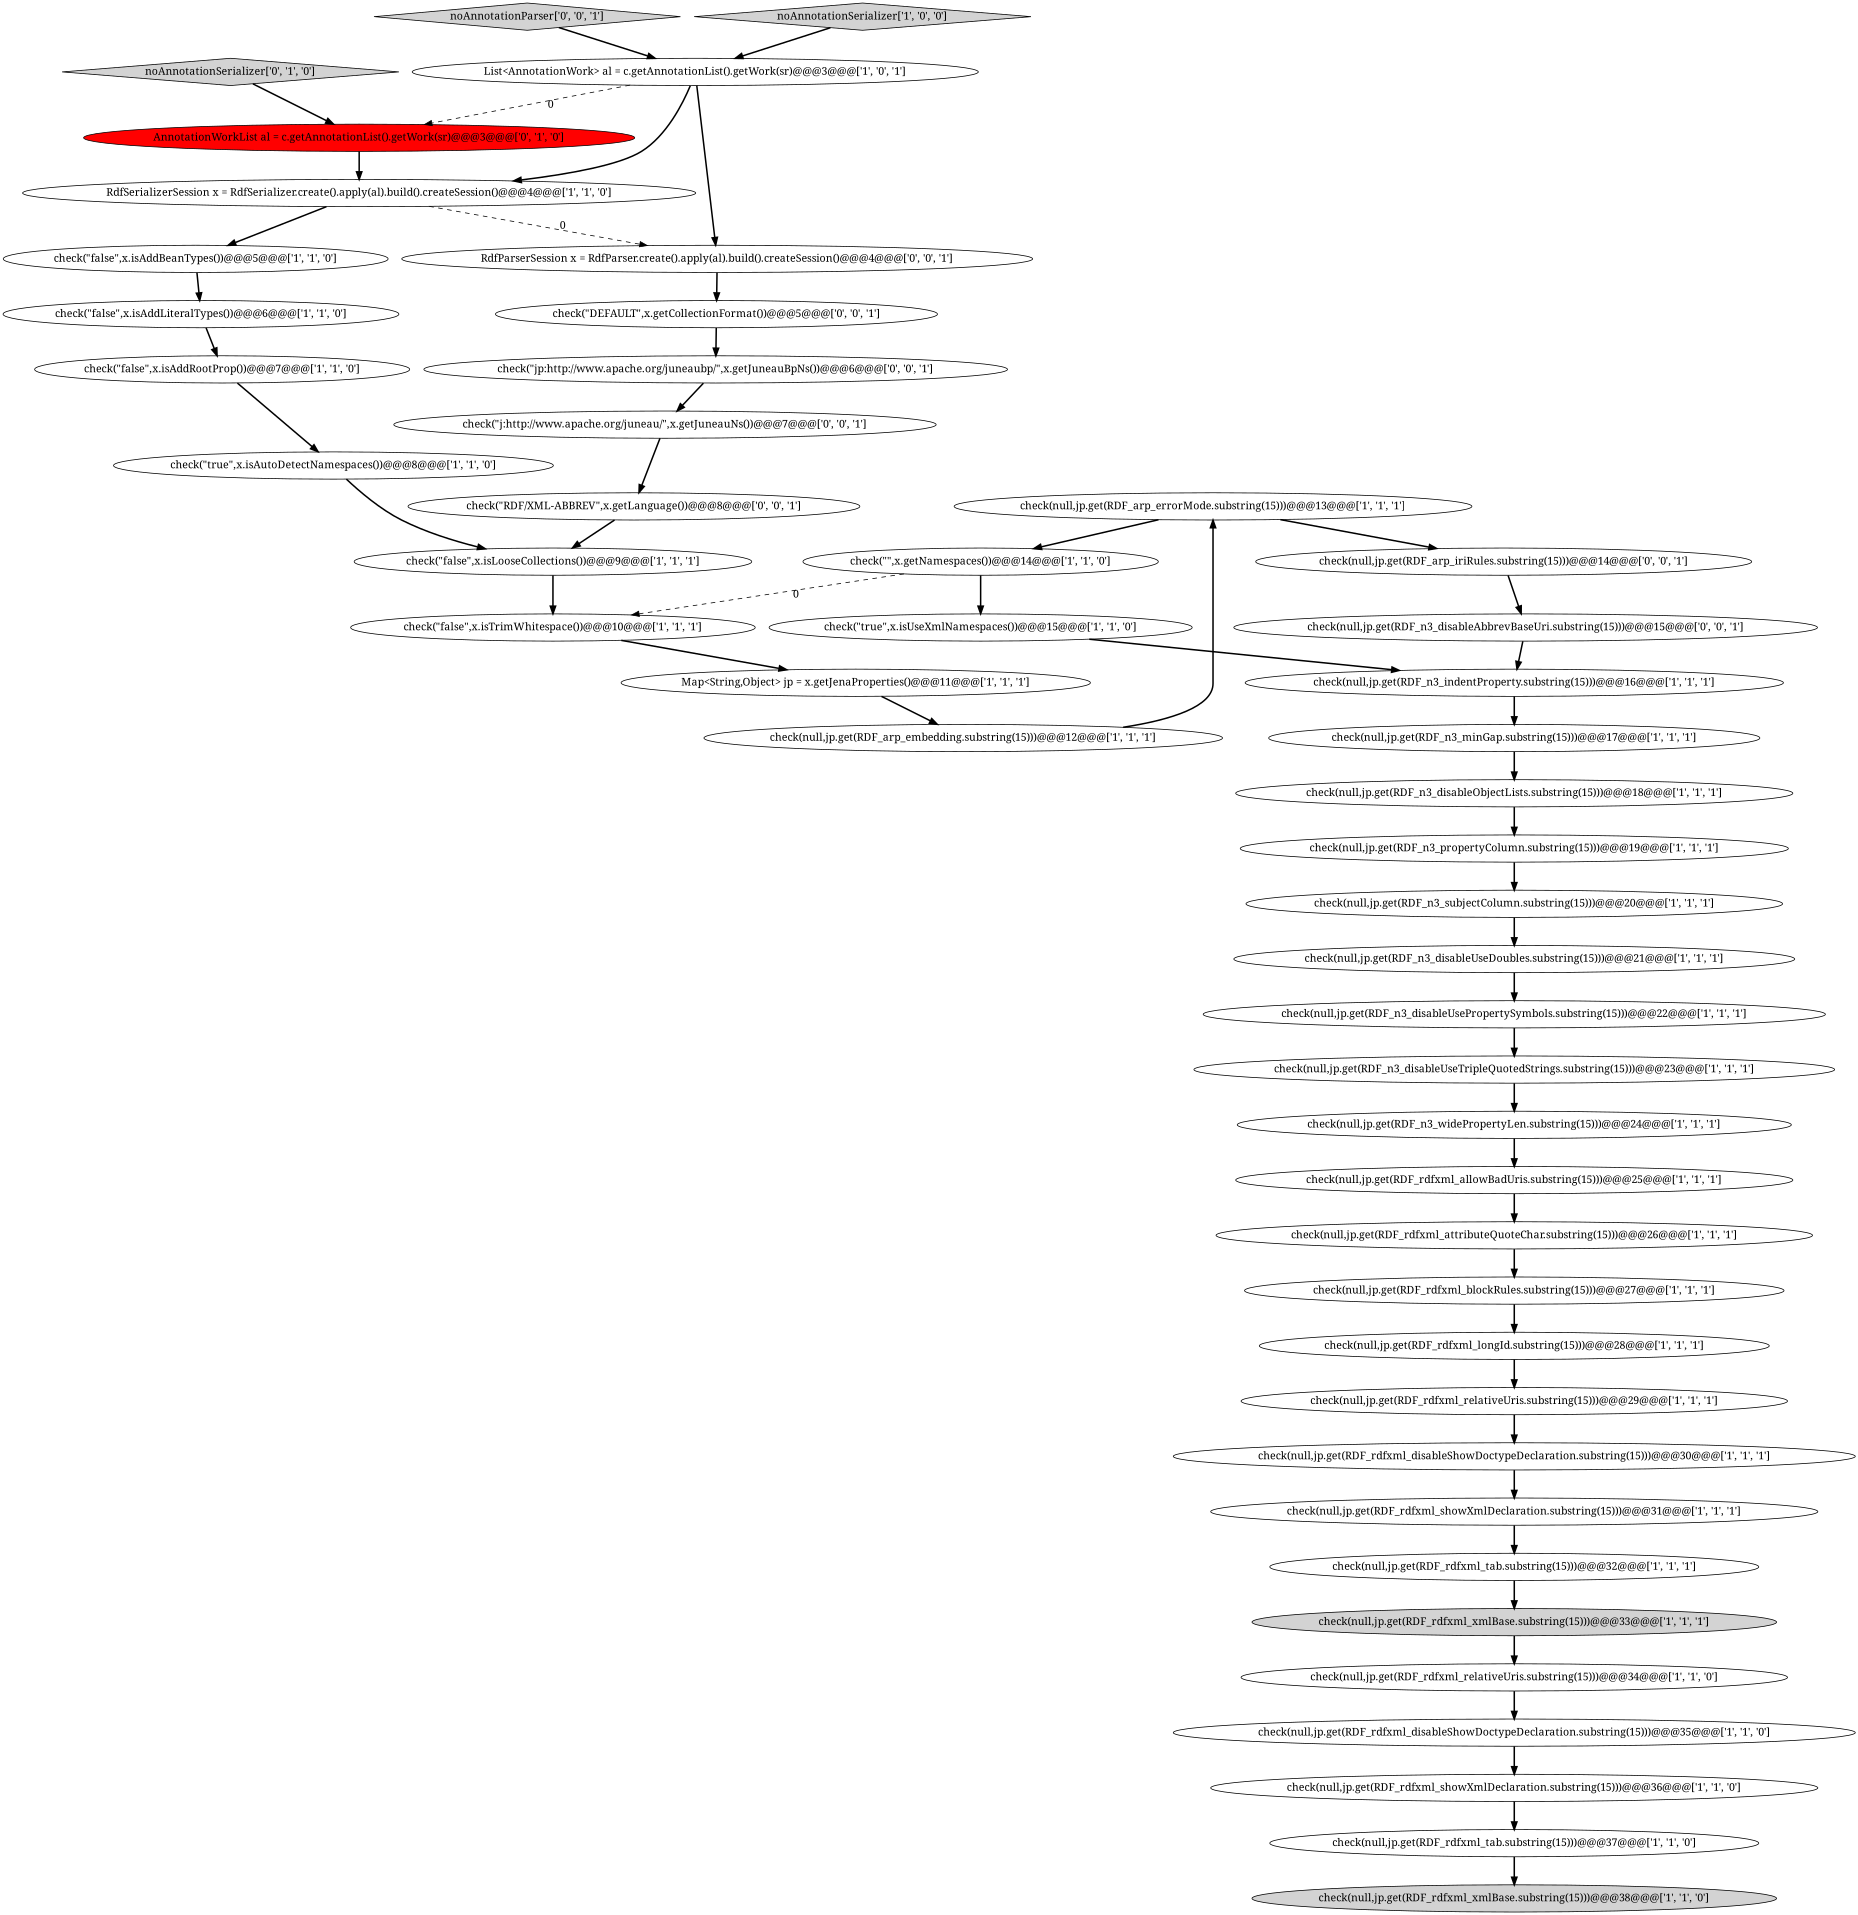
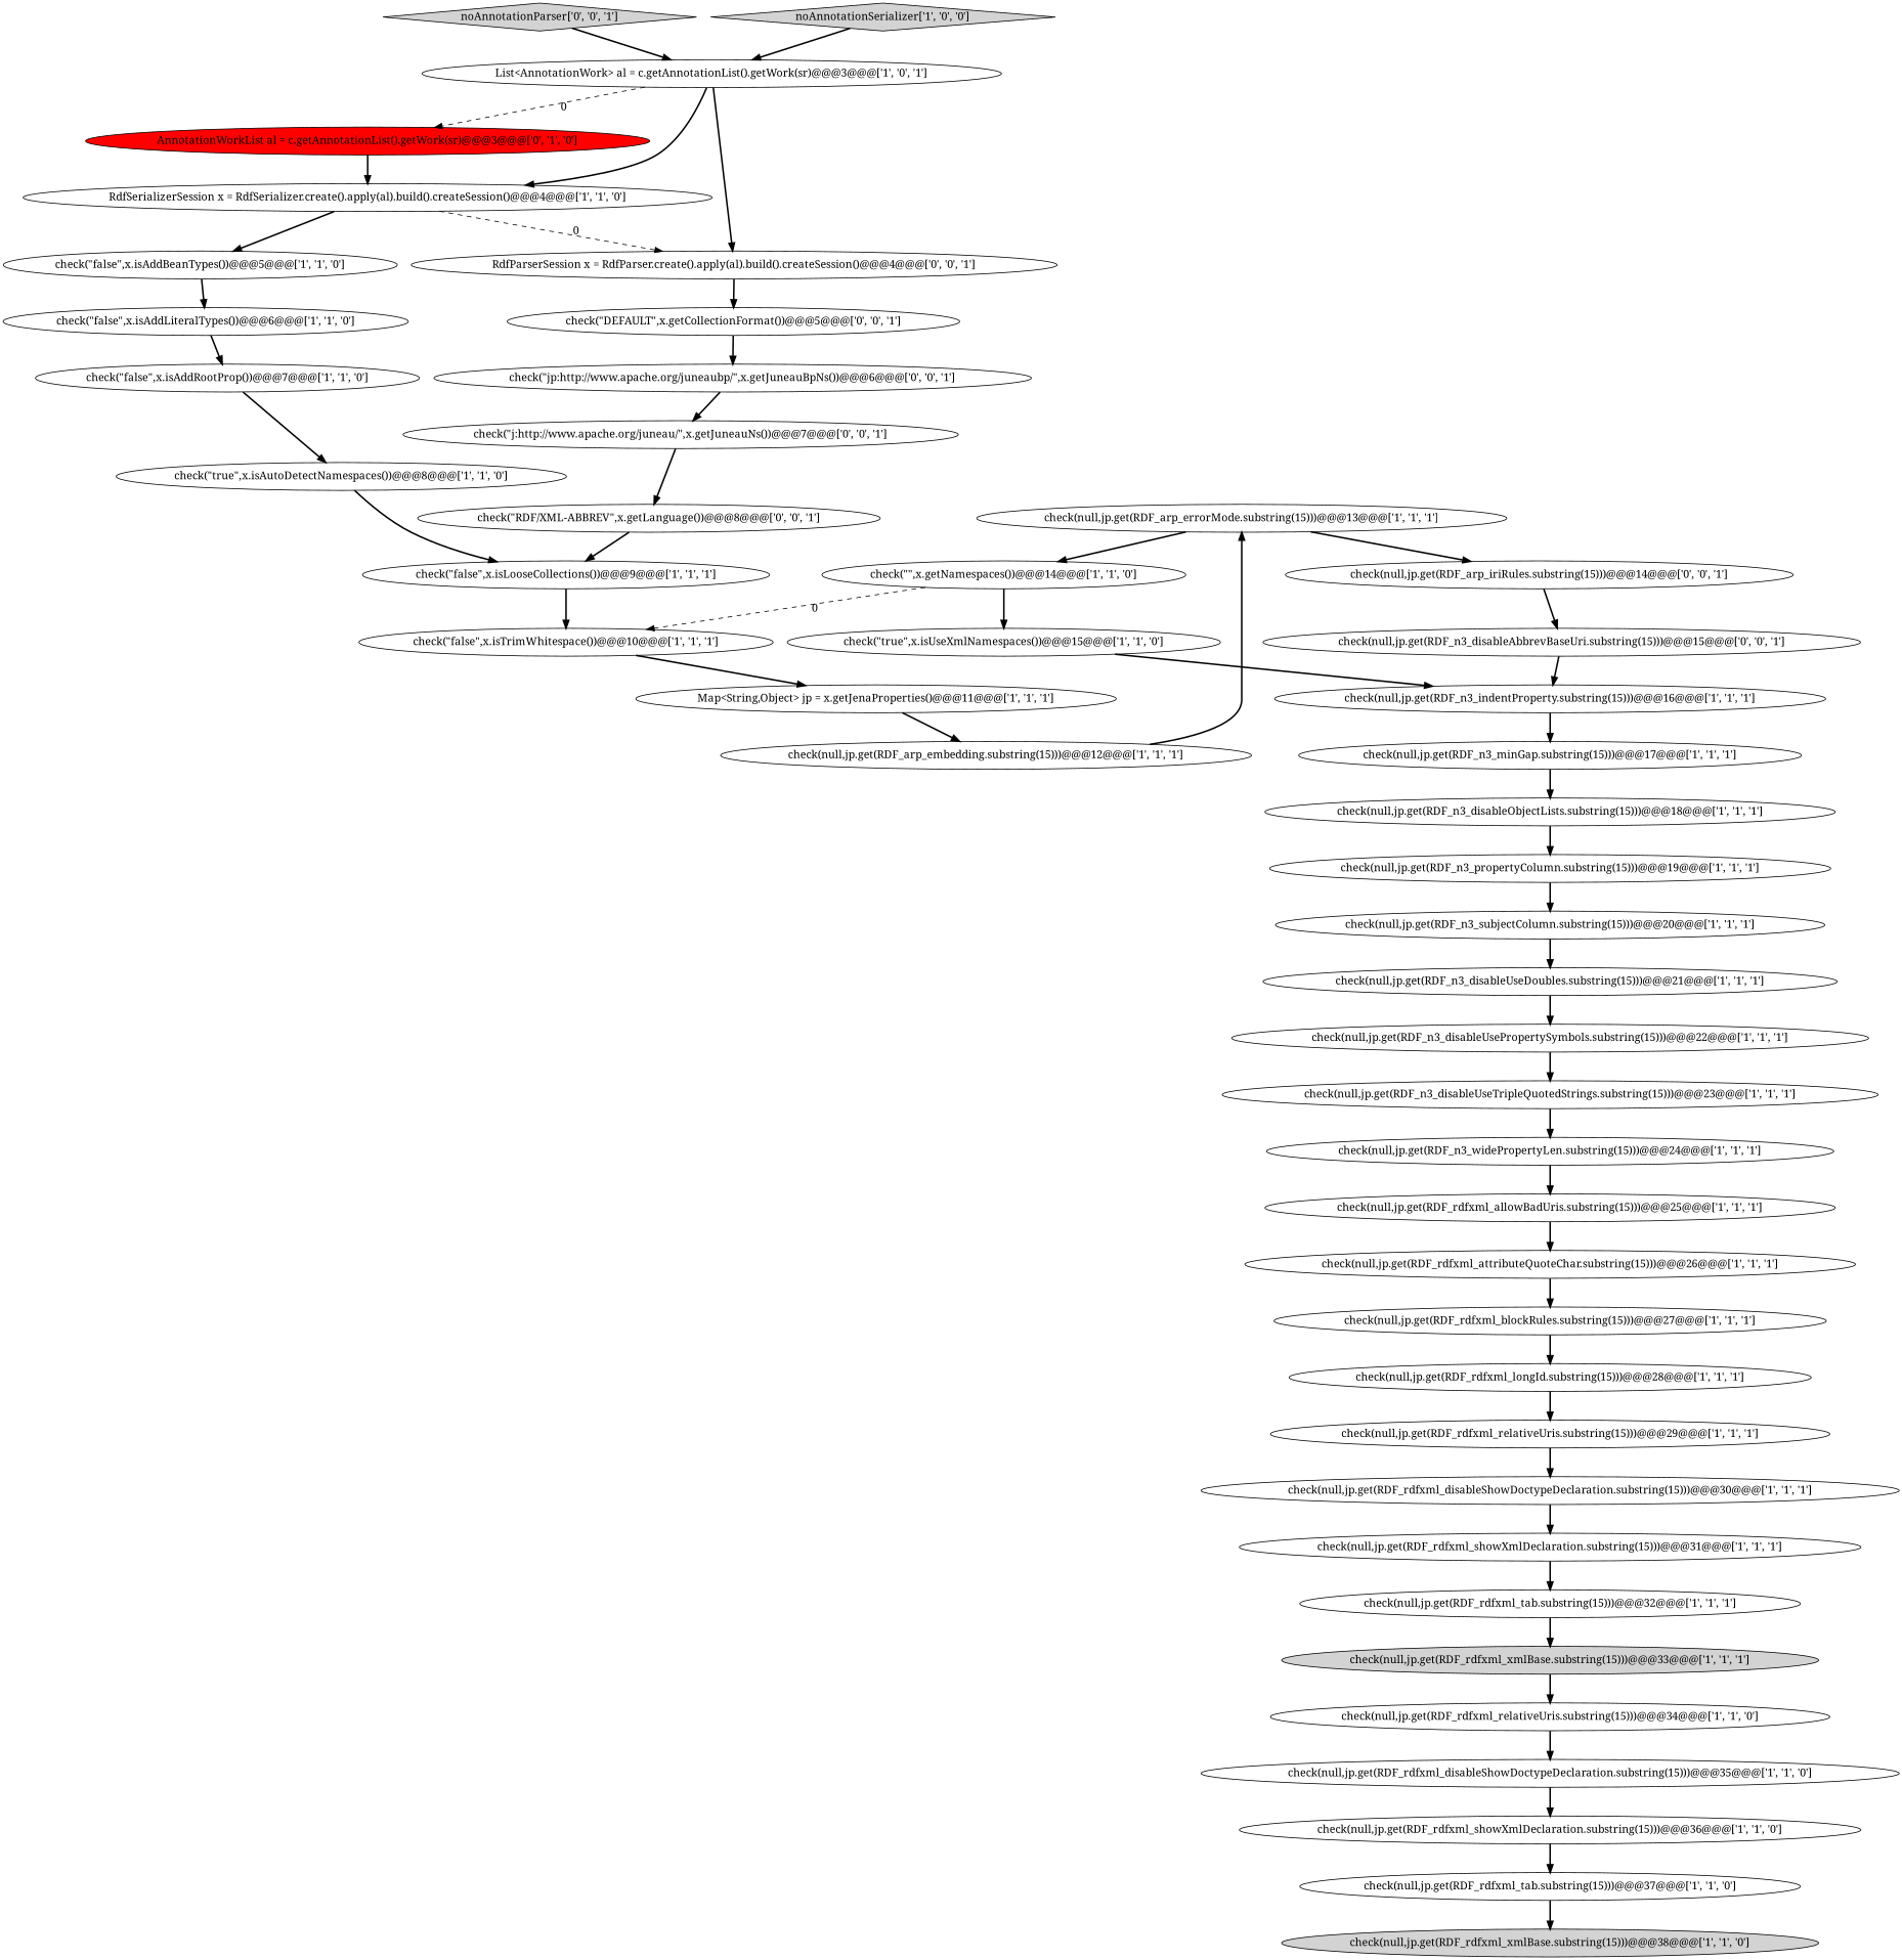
  digraph {
    fontname="Noto Serif"
    node [fillcolor=white shape=ellipse style=filled fontname="Noto Serif"]
    edge [style=bold fontname="Noto Serif"]
    n1 [label="check(null,jp.get(RDF_rdfxml_allowBadUris.substring(15)))@@@25@@@['1', '1', '1']"]
    n2 [label="check(null,jp.get(RDF_rdfxml_attributeQuoteChar.substring(15)))@@@26@@@['1', '1', '1']"]
    n3 [label="check(\"jp:http://www.apache.org/juneaubp/\",x.getJuneauBpNs())@@@6@@@['0', '0', '1']"]
    n4 [label="check(\"j:http://www.apache.org/juneau/\",x.getJuneauNs())@@@7@@@['0', '0', '1']"]
    n5 [label="check(null,jp.get(RDF_rdfxml_tab.substring(15)))@@@37@@@['1', '1', '0']"]
    n6 [fillcolor=lightgray label="check(null,jp.get(RDF_rdfxml_xmlBase.substring(15)))@@@38@@@['1', '1', '0']"]
    n7 [label="check(null,jp.get(RDF_arp_iriRules.substring(15)))@@@14@@@['0', '0', '1']"]
    n8 [label="check(null,jp.get(RDF_n3_disableAbbrevBaseUri.substring(15)))@@@15@@@['0', '0', '1']"]
    n9 [label="check(null,jp.get(RDF_rdfxml_blockRules.substring(15)))@@@27@@@['1', '1', '1']"]
    n10 [label="check(null,jp.get(RDF_rdfxml_longId.substring(15)))@@@28@@@['1', '1', '1']"]
    n11 [label="check(null,jp.get(RDF_n3_disableUseDoubles.substring(15)))@@@21@@@['1', '1', '1']"]
    n12 [label="check(null,jp.get(RDF_n3_disableUsePropertySymbols.substring(15)))@@@22@@@['1', '1', '1']"]
    n13 [label="check(null,jp.get(RDF_n3_disableUseTripleQuotedStrings.substring(15)))@@@23@@@['1', '1', '1']"]
    n14 [label="check(null,jp.get(RDF_rdfxml_relativeUris.substring(15)))@@@34@@@['1', '1', '0']"]
    n15 [label="check(null,jp.get(RDF_rdfxml_disableShowDoctypeDeclaration.substring(15)))@@@35@@@['1', '1', '0']"]
    n16 [label="Map<String,Object> jp = x.getJenaProperties()@@@11@@@['1', '1', '1']"]
    n17 [label="check(null,jp.get(RDF_arp_embedding.substring(15)))@@@12@@@['1', '1', '1']"]
    n18 [label="check(\"true\",x.isAutoDetectNamespaces())@@@8@@@['1', '1', '0']"]
    n19 [label="check(\"false\",x.isLooseCollections())@@@9@@@['1', '1', '1']"]
    n20 [label="RdfSerializerSession x = RdfSerializer.create().apply(al).build().createSession()@@@4@@@['1', '1', '0']"]
    n21 [label="RdfParserSession x = RdfParser.create().apply(al).build().createSession()@@@4@@@['0', '0', '1']"]
    n22 [label="check(\"false\",x.isAddBeanTypes())@@@5@@@['1', '1', '0']"]
    n23 [label="check(\"DEFAULT\",x.getCollectionFormat())@@@5@@@['0', '0', '1']"]
    n24 [label="check(null,jp.get(RDF_rdfxml_showXmlDeclaration.substring(15)))@@@36@@@['1', '1', '0']"]
    n25 [label="List<AnnotationWork> al = c.getAnnotationList().getWork(sr)@@@3@@@['1', '0', '1']"]
    n26 [fillcolor=red label="AnnotationWorkList al = c.getAnnotationList().getWork(sr)@@@3@@@['0', '1', '0']"]
    n27 [label="check(null,jp.get(RDF_n3_minGap.substring(15)))@@@17@@@['1', '1', '1']"]
    n28 [label="check(null,jp.get(RDF_n3_disableObjectLists.substring(15)))@@@18@@@['1', '1', '1']"]
    n29 [label="check(\"RDF/XML-ABBREV\",x.getLanguage())@@@8@@@['0', '0', '1']"]
    n30 [label="check(null,jp.get(RDF_rdfxml_disableShowDoctypeDeclaration.substring(15)))@@@30@@@['1', '1', '1']"]
    n31 [label="check(null,jp.get(RDF_rdfxml_showXmlDeclaration.substring(15)))@@@31@@@['1', '1', '1']"]
    n32 [label="check(null,jp.get(RDF_arp_errorMode.substring(15)))@@@13@@@['1', '1', '1']"]
    n33 [label="check(\"\",x.getNamespaces())@@@14@@@['1', '1', '0']"]
    n34 [label="check(\"true\",x.isUseXmlNamespaces())@@@15@@@['1', '1', '0']"]
    n35 [label="check(\"false\",x.isTrimWhitespace())@@@10@@@['1', '1', '1']"]
    n36 [label="check(null,jp.get(RDF_n3_propertyColumn.substring(15)))@@@19@@@['1', '1', '1']"]
    n37 [label="check(null,jp.get(RDF_n3_subjectColumn.substring(15)))@@@20@@@['1', '1', '1']"]
    n38 [label="check(\"false\",x.isAddLiteralTypes())@@@6@@@['1', '1', '0']"]
    n39 [fillcolor=lightgray label="check(null,jp.get(RDF_rdfxml_xmlBase.substring(15)))@@@33@@@['1', '1', '1']"]
    n40 [label="check(null,jp.get(RDF_rdfxml_relativeUris.substring(15)))@@@29@@@['1', '1', '1']"]
    n41 [label="check(null,jp.get(RDF_n3_indentProperty.substring(15)))@@@16@@@['1', '1', '1']"]
    n42 [fillcolor=lightgray label="noAnnotationParser['0', '0', '1']" shape=diamond]
    n43 [label="check(null,jp.get(RDF_n3_widePropertyLen.substring(15)))@@@24@@@['1', '1', '1']"]
    n44 [fillcolor=lightgray label="noAnnotationSerializer['1', '0', '0']" shape=diamond]
    n45 [label="check(\"false\",x.isAddRootProp())@@@7@@@['1', '1', '0']"]
    n46 [label="check(null,jp.get(RDF_rdfxml_tab.substring(15)))@@@32@@@['1', '1', '1']"]
-   n47 [fillcolor=lightgray label="noAnnotationSerializer['0', '1', '0']" shape=diamond]
    n1 -> n2
    n2 -> n9
    n3 -> n4
    n4 -> n29
    n5 -> n6
    n7 -> n8
    n8 -> n41
    n9 -> n10
    n10 -> n40
    n11 -> n12
    n12 -> n13
    n13 -> n43
    n14 -> n15
    n15 -> n24
    n16 -> n17
    n17 -> n32
    n18 -> n19
    n19 -> n35
    n20 -> n21 [label=0 style=dashed]
    n20 -> n22
    n21 -> n23
    n22 -> n38
    n23 -> n3
    n24 -> n5
    n25 -> n20
    n25 -> n21
    n25 -> n26 [label=0 style=dashed]
    n26 -> n20
    n27 -> n28
    n28 -> n36
    n29 -> n19
    n30 -> n31
    n31 -> n46
    n32 -> n7
    n32 -> n33
    n33 -> n34
    n33 -> n35 [label=0 style=dashed]
    n34 -> n41
    n35 -> n16
    n36 -> n37
    n37 -> n11
    n38 -> n45
    n39 -> n14
    n40 -> n30
    n41 -> n27
    n42 -> n25
    n43 -> n1
    n44 -> n25
    n45 -> n18
    n46 -> n39
-   n47 -> n26
  }
